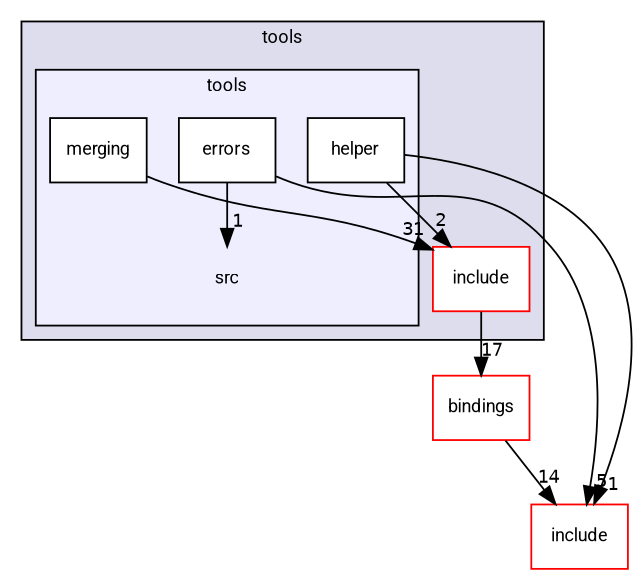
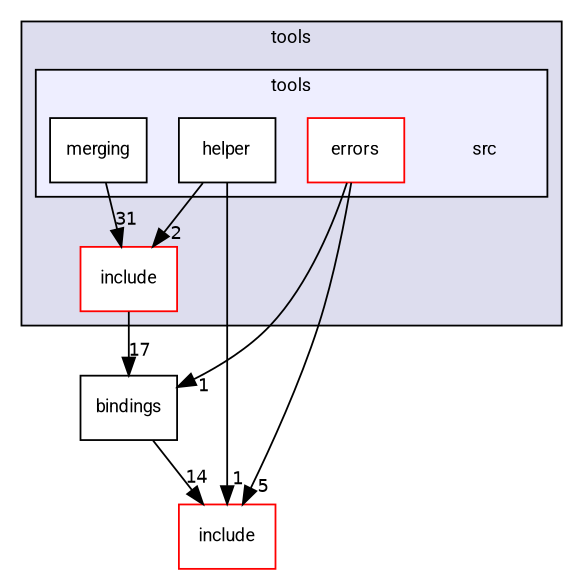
  digraph {
    compound=true
    fontname=Roboto
    node [fontname=Roboto fontsize=10 shape=box fillcolor=white style=filled]
    edge [headlabel=1 labeldistance=1.5 labelfontname=Helvetica labelfontsize=10 fontname=Roboto]
    n1 [label=src shape=plaintext fillcolor="" style=""]
-   n2 [label=errors]
+   n2 [label=errors color=red]
    n3 [label=helper]
    n4 [label=merging]
    n5 [color=red label=include]
-   n6 [color=red label=bindings]
+   n6 [color=black label=bindings]
    n7 [color=red label=include]
    subgraph cluster_1 {
      bgcolor="#ddddee"
      fontsize=10
      label=tools
      pencolor=black
      n5
      subgraph cluster_2 {
        bgcolor="#eeeeff"
        fontsize=10
        pencolor=black
        n1
        n2
        n3
        n4
      }
    }
-   n2 -> n1
+   n2 -> n6
    n2 -> n7 [headlabel=5]
    n3 -> n5 [headlabel=2]
    n3 -> n7
    n4 -> n5 [headlabel=31]
    n5 -> n6 [headlabel=17]
    n6 -> n7 [headlabel=14]
  }
